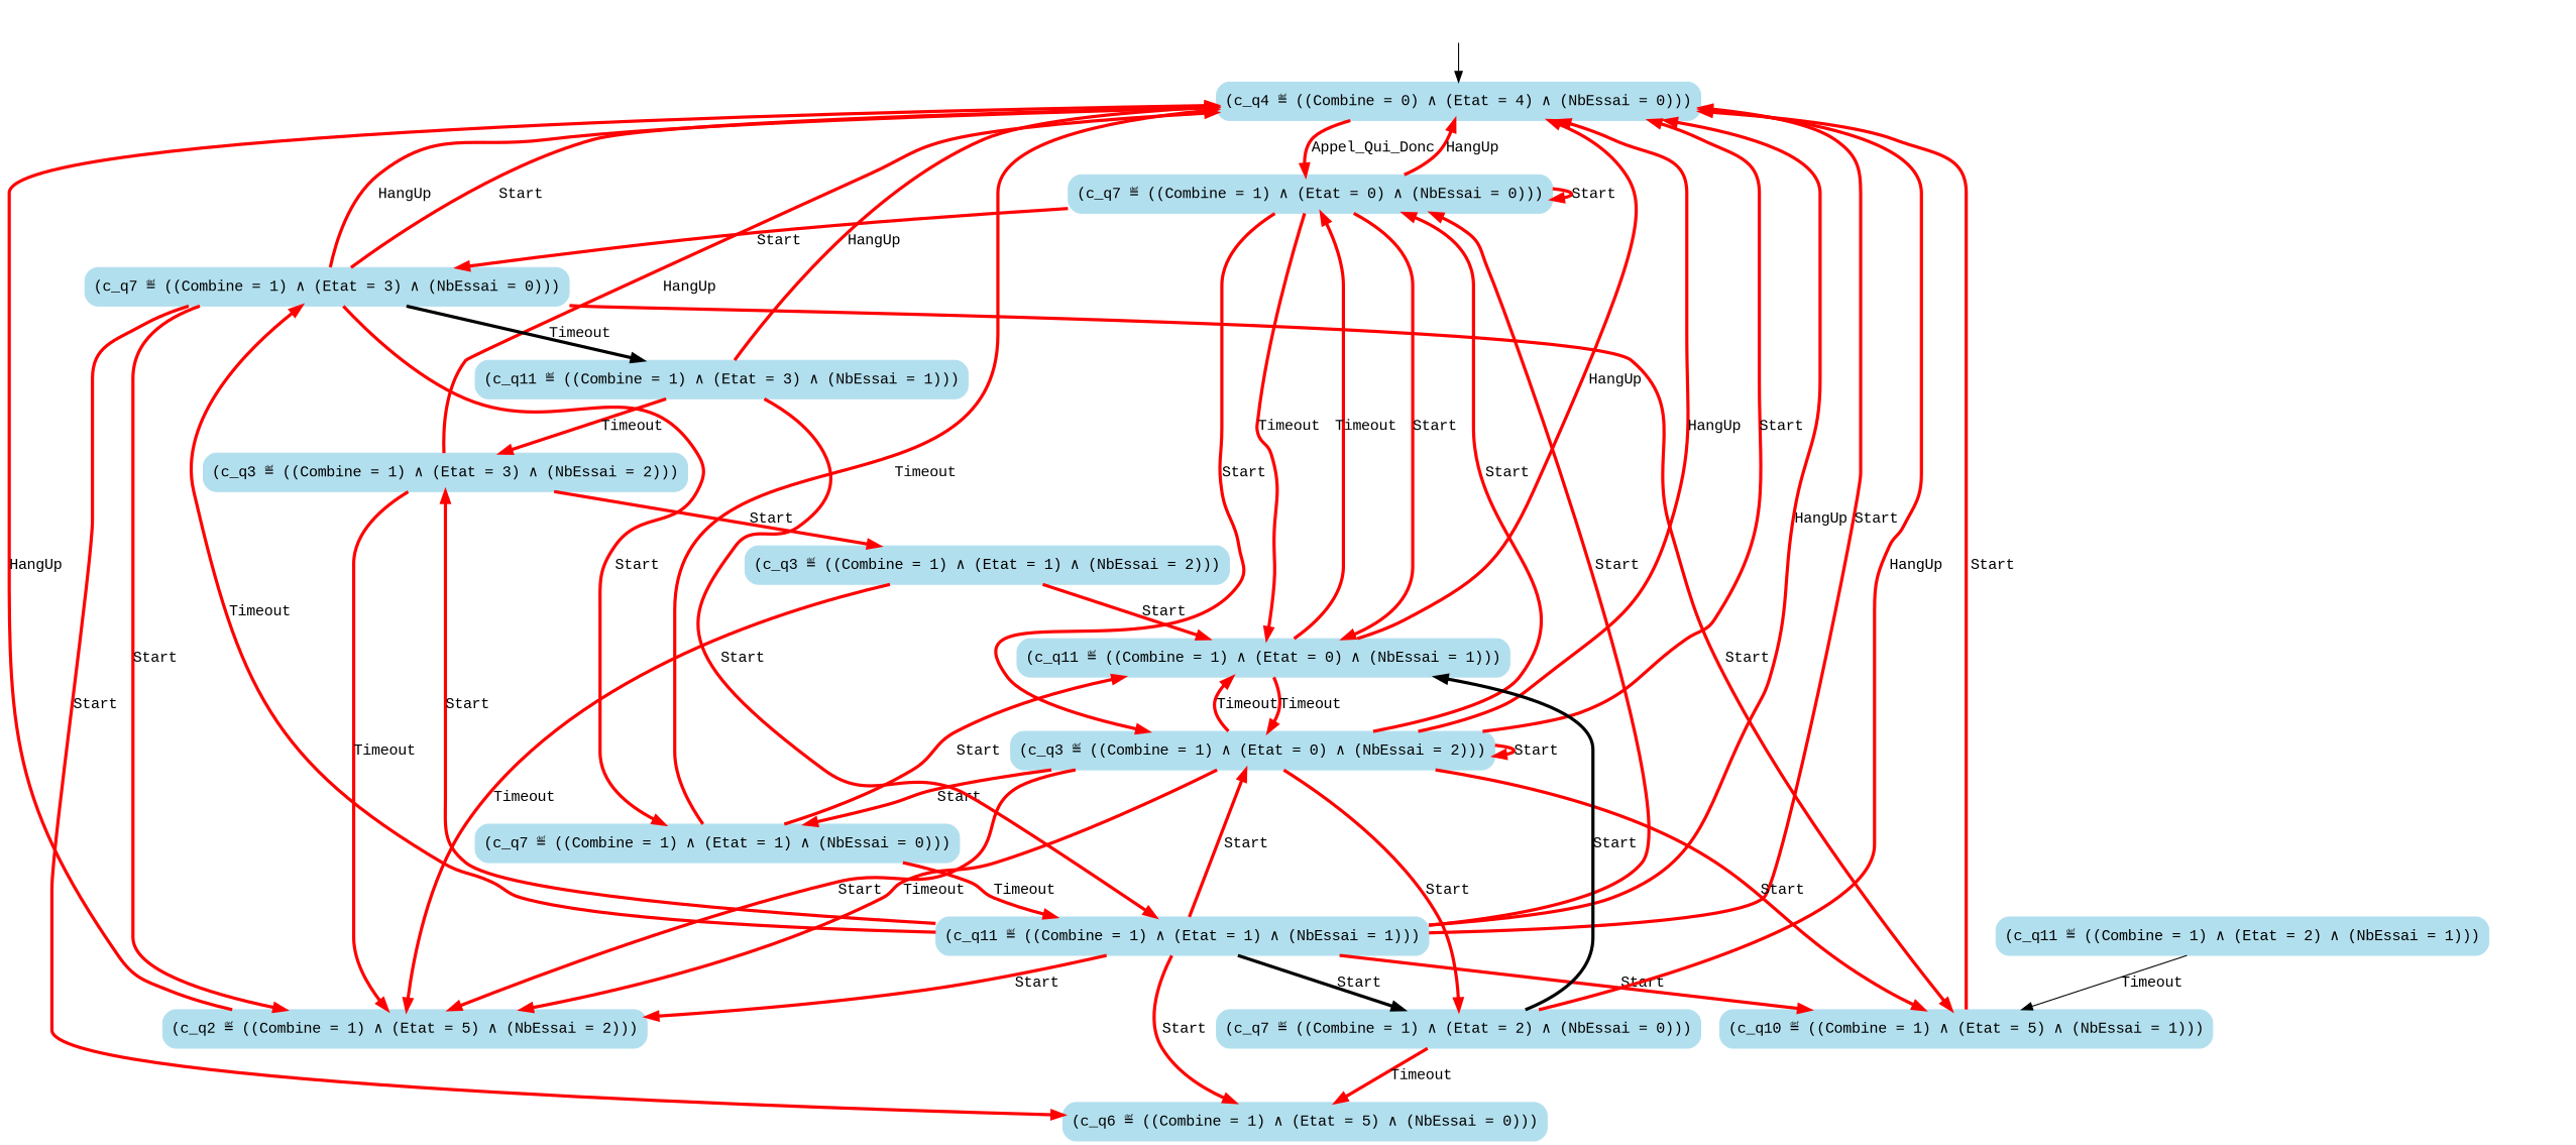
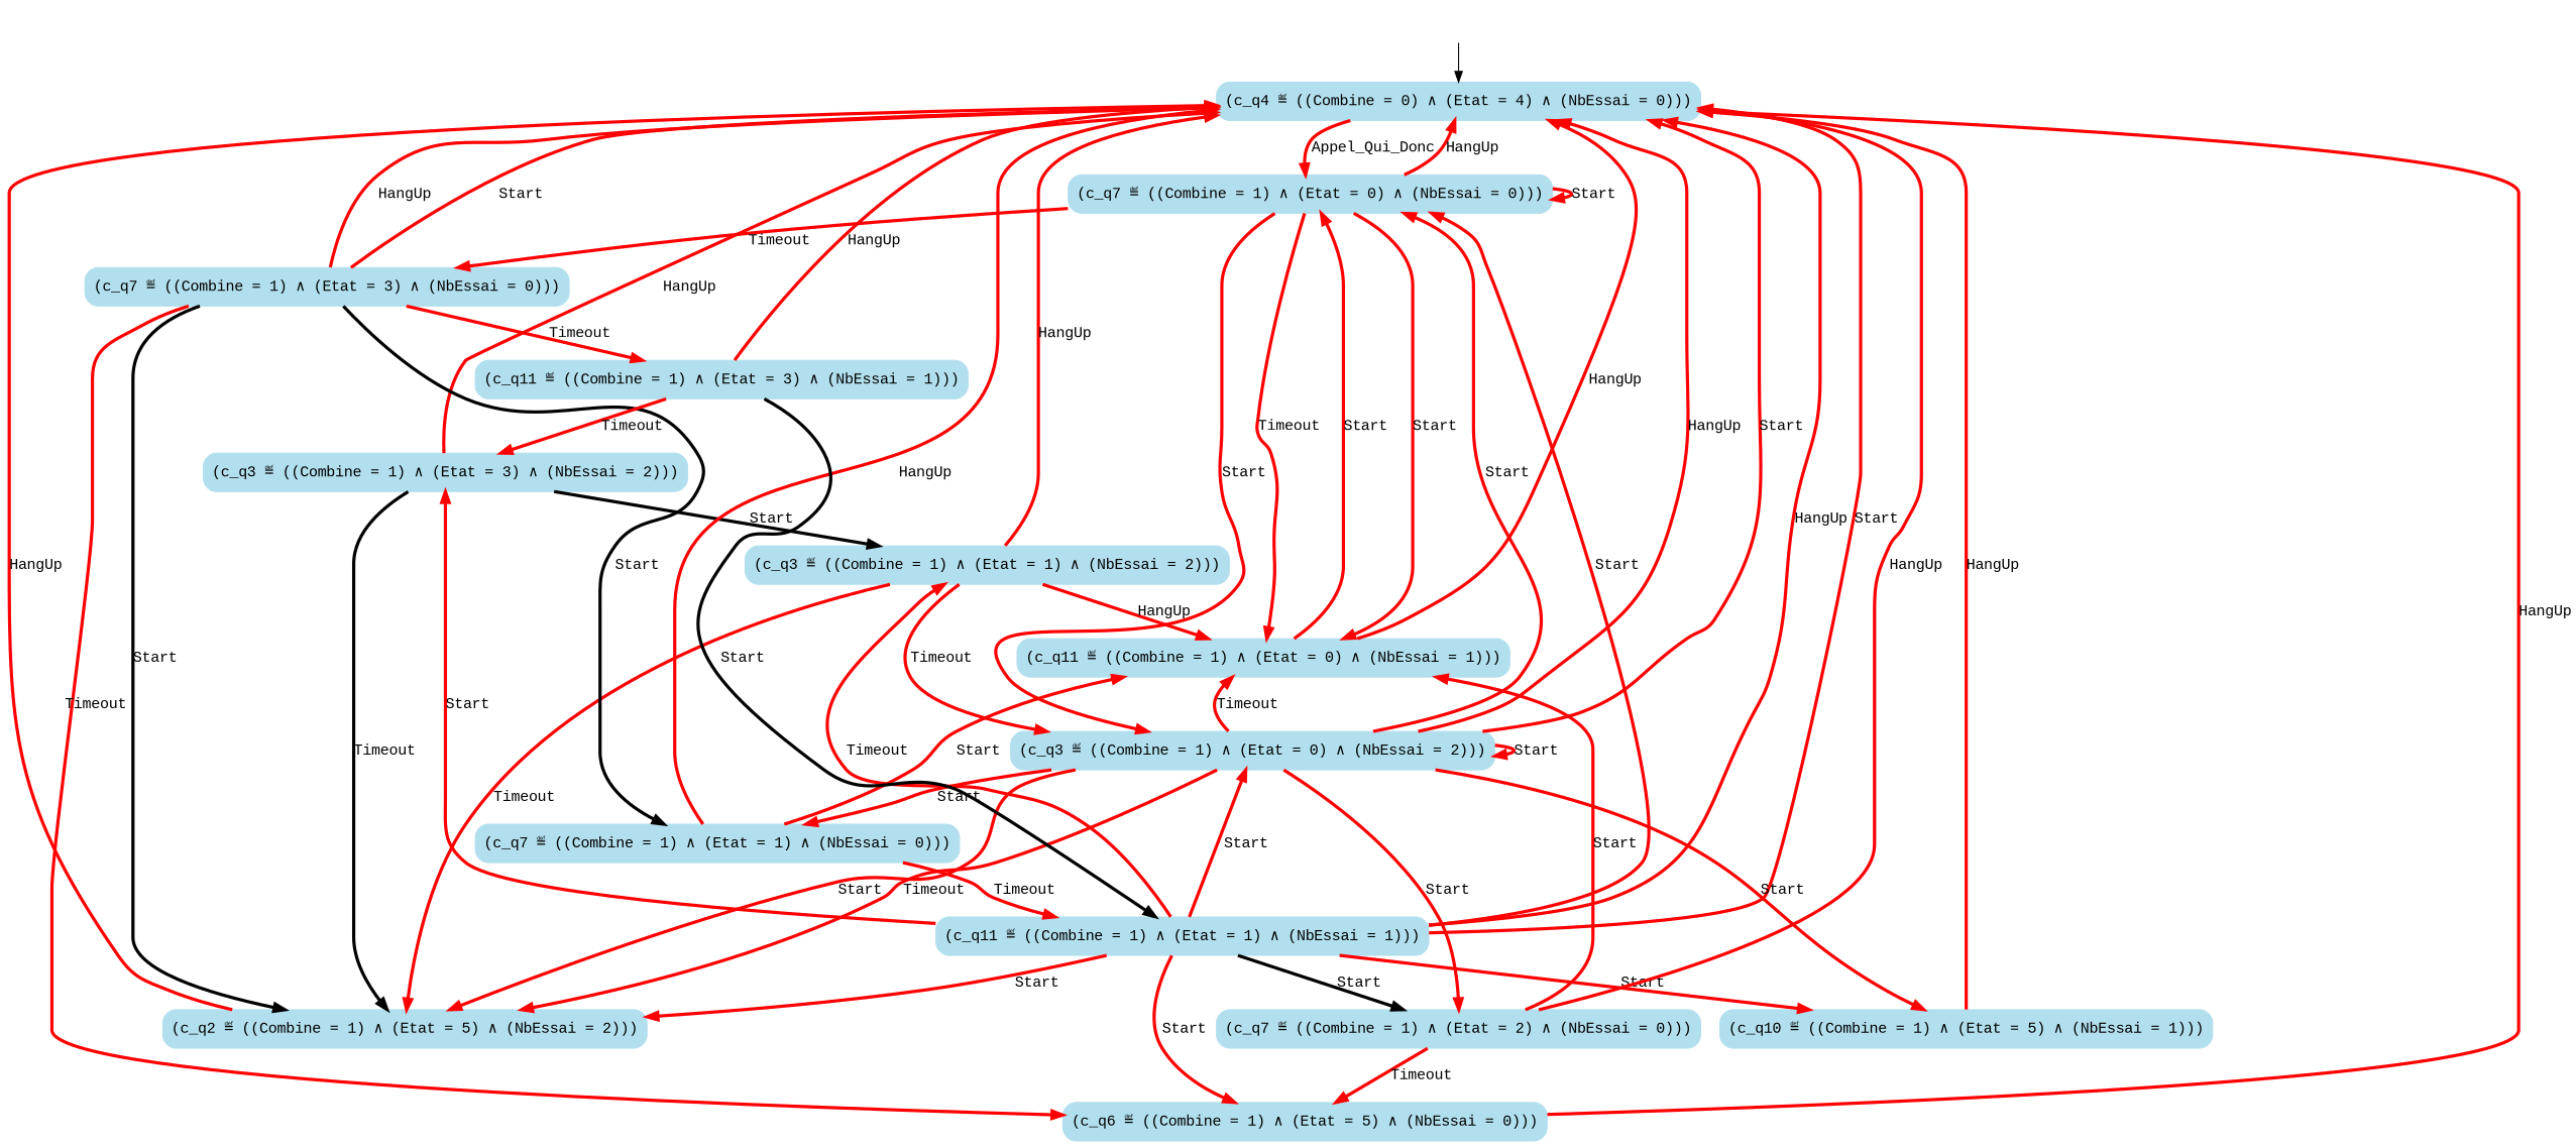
  digraph {
    fontname="Liberation Mono"
    rankdir=TB
    node [fontname="Liberation Mono" style="rounded, filled" color=lightblue2 shape=box]
    edge [fontname="Liberation Mono" color=red penwidth=3]
    start_c_q4_111 [style=invisible color="" shape=""]
    n2 [label="(c_q4 ≝ ((Combine = 0) ∧ (Etat = 4) ∧ (NbEssai = 0)))"]
    n3 [label="(c_q7 ≝ ((Combine = 1) ∧ (Etat = 0) ∧ (NbEssai = 0)))"]
    n4 [label="(c_q10 ≝ ((Combine = 1) ∧ (Etat = 5) ∧ (NbEssai = 1)))"]
    n5 [label="(c_q11 ≝ ((Combine = 1) ∧ (Etat = 1) ∧ (NbEssai = 1)))"]
    n6 [label="(c_q3 ≝ ((Combine = 1) ∧ (Etat = 0) ∧ (NbEssai = 2)))"]
    n7 [label="(c_q3 ≝ ((Combine = 1) ∧ (Etat = 1) ∧ (NbEssai = 2)))"]
    n8 [label="(c_q3 ≝ ((Combine = 1) ∧ (Etat = 3) ∧ (NbEssai = 2)))"]
    n9 [label="(c_q6 ≝ ((Combine = 1) ∧ (Etat = 5) ∧ (NbEssai = 0)))"]
    n10 [label="(c_q7 ≝ ((Combine = 1) ∧ (Etat = 2) ∧ (NbEssai = 0)))"]
    n11 [label="(c_q2 ≝ ((Combine = 1) ∧ (Etat = 5) ∧ (NbEssai = 2)))"]
    n12 [label="(c_q11 ≝ ((Combine = 1) ∧ (Etat = 0) ∧ (NbEssai = 1)))"]
    n13 [label="(c_q7 ≝ ((Combine = 1) ∧ (Etat = 1) ∧ (NbEssai = 0)))"]
    n14 [label="(c_q7 ≝ ((Combine = 1) ∧ (Etat = 3) ∧ (NbEssai = 0)))"]
-   n15 [label="(c_q11 ≝ ((Combine = 1) ∧ (Etat = 2) ∧ (NbEssai = 1)))"]
    n16 [label="(c_q11 ≝ ((Combine = 1) ∧ (Etat = 3) ∧ (NbEssai = 1)))"]
    start_c_q4_111 -> n2 [color="" penwidth=""]
    n2 -> n3 [label=Appel_Qui_Donc]
    n3 -> n2 [label=HangUp]
    n3 -> n3 [label=Start]
    n3 -> n6 [label=Start]
    n3 -> n12 [label=Start]
    n3 -> n12 [label=Timeout]
-   n3 -> n14 [label=Start]
-   n4 -> n2 [label=Start]
+   n3 -> n14 [label=Timeout]
+   n4 -> n2 [label=HangUp]
    n5 -> n2 [label=Start]
    n5 -> n2 [label=HangUp]
    n5 -> n3 [label=Start]
    n5 -> n4 [label=Start]
    n5 -> n6 [label=Start]
-   n5 -> n14 [label=Timeout]
+   n5 -> n7 [label=Timeout]
    n5 -> n8 [label=Start]
    n5 -> n9 [label=Start]
    n5 -> n10 [color=black label=Start]
    n5 -> n11 [label=Start]
    n6 -> n2 [label=Start]
    n6 -> n2 [label=HangUp]
    n6 -> n3 [label=Start]
    n6 -> n4 [label=Start]
    n6 -> n6 [label=Start]
    n6 -> n10 [label=Start]
    n6 -> n11 [label=Start]
    n6 -> n11 [label=Timeout]
    n6 -> n12 [label=Timeout]
    n6 -> n13 [label=Start]
+   n7 -> n2 [label=HangUp]
    n7 -> n11 [label=Timeout]
-   n7 -> n12 [label=Start]
+   n7 -> n12 [label=HangUp]
    n8 -> n2 [label=HangUp]
-   n8 -> n7 [label=Start]
-   n8 -> n11 [label=Timeout]
+   n8 -> n7 [color=black label=Start]
+   n8 -> n11 [color=black label=Timeout]
+   n9 -> n2 [label=HangUp]
    n10 -> n2 [label=HangUp]
    n10 -> n9 [label=Timeout]
-   n10 -> n12 [color=black label=Start]
+   n10 -> n12 [label=Start]
    n11 -> n2 [label=HangUp]
    n12 -> n2 [label=HangUp]
-   n12 -> n3 [label=Timeout]
-   n12 -> n6 [label=Timeout]
-   n13 -> n2 [label=Timeout]
+   n12 -> n3 [label=Start]
+   n7 -> n6 [label=Timeout]
+   n13 -> n2 [label=HangUp]
    n13 -> n5 [label=Timeout]
    n13 -> n12 [label=Start]
    n14 -> n2 [label=Start]
    n14 -> n2 [label=HangUp]
-   n14 -> n4 [label=Start]
-   n14 -> n9 [label=Start]
-   n14 -> n11 [label=Start]
-   n14 -> n13 [label=Start]
-   n14 -> n16 [color=black label=Timeout]
-   n15 -> n4 [label=Timeout color="" penwidth=""]
+   n14 -> n9 [label=Timeout]
+   n14 -> n11 [color=black label=Start]
+   n14 -> n13 [color=black label=Start]
+   n14 -> n16 [label=Timeout]
    n16 -> n2 [label=HangUp]
-   n16 -> n5 [label=Start]
+   n16 -> n5 [color=black label=Start]
    n16 -> n8 [label=Timeout]
  }
